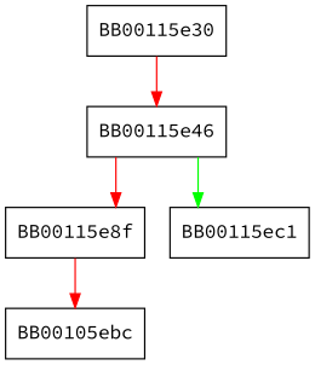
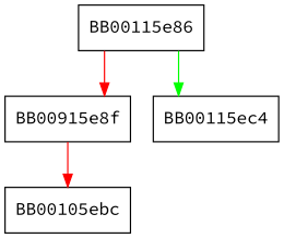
  digraph {
    fontname="Source Code Pro"
    splines=ortho
    node [fontname="Source Code Pro" shape=box]
    edge [color=red fontname="Source Code Pro"]
-   BB00115e30
-   BB00115e86 [label=BB00115e46]
-   BB00115e8f
-   BB00115ec1
+   BB00115e86
+   BB00115e8f [label=BB00915e8f]
+   BB00115ec1 [label=BB00115ec4]
    n5 [label=BB00105ebc]
-   BB00115e30 -> BB00115e86
    BB00115e86 -> BB00115e8f
    BB00115e86 -> BB00115ec1 [color=green]
    BB00115e8f -> n5
  }
